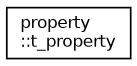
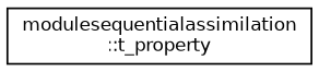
  digraph {
    rankdir=TB
-   n1 [color=black fillcolor=white fontname=Helvetica fontsize=10 height=0.2 label="property\l::t_property" shape=record style=filled width=0.4]
+   n1 [color=black fillcolor=white fontname=Helvetica fontsize=10 height=0.2 label="modulesequentialassimilation\l::t_property" shape=record style=filled width=0.4]
  }
